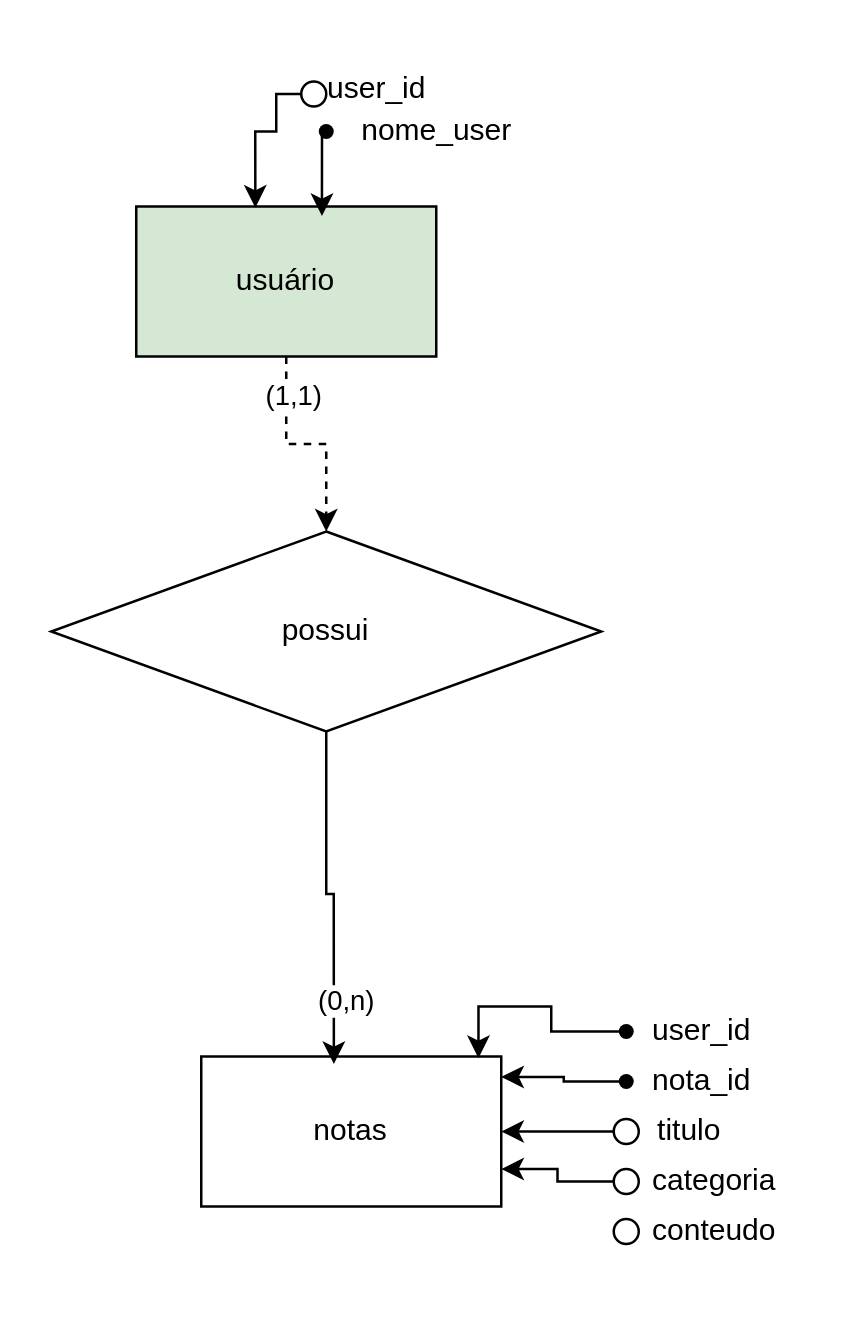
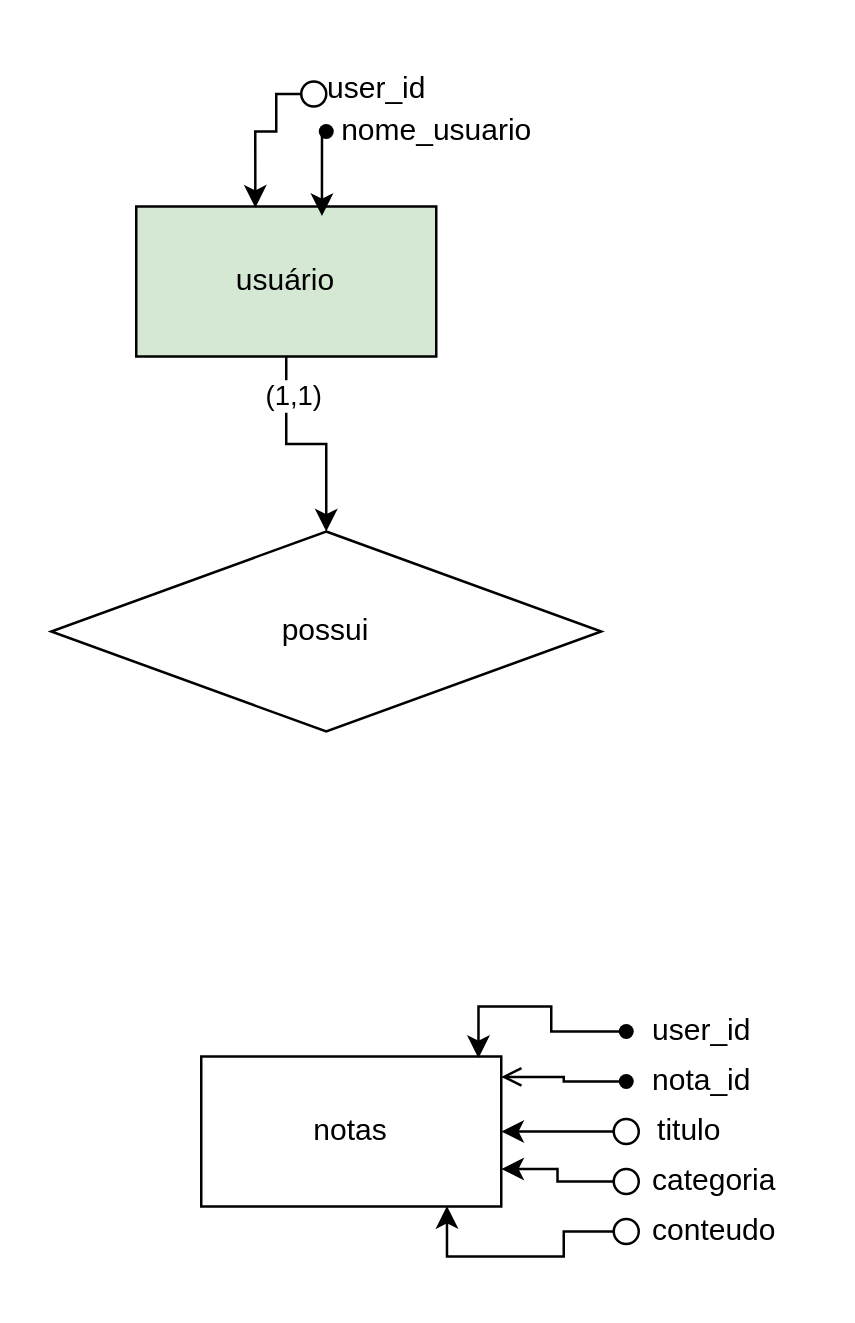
  <mxCell id="0" />
  <mxCell id="1" parent="0" />
- <mxCell id="2" style="edgeStyle=orthogonalEdgeStyle;rounded=0;orthogonalLoop=1;jettySize=auto;html=1;exitX=0.5;exitY=1;exitDx=0;exitDy=0;entryX=0.5;entryY=0;entryDx=0;entryDy=0;dashed=1;" edge="1" parent="1" source="4" target="6"><mxGeometry relative="1" as="geometry" /></mxCell>
+ <mxCell id="2" style="edgeStyle=orthogonalEdgeStyle;rounded=0;orthogonalLoop=1;jettySize=auto;html=1;exitX=0.5;exitY=1;exitDx=0;exitDy=0;entryX=0.5;entryY=0;entryDx=0;entryDy=0;" edge="1" parent="1" source="4" target="6"><mxGeometry relative="1" as="geometry" /></mxCell>
  <mxCell id="3" value="(1,1)" style="edgeLabel;html=1;align=center;verticalAlign=middle;resizable=0;points=[];" vertex="1" connectable="0" parent="2"><mxGeometry x="-0.65" y="2" relative="1" as="geometry"><mxPoint as="offset" /></mxGeometry></mxCell>
  <mxCell id="4" value="usuário" style="rounded=0;whiteSpace=wrap;html=1;fillColor=#d5e8d4;" vertex="1" parent="1"><mxGeometry x="54" y="82" width="120" height="60" as="geometry" /></mxCell>
  <mxCell id="5" value="notas" style="rounded=0;whiteSpace=wrap;html=1;" vertex="1" parent="1"><mxGeometry x="80" y="422" width="120" height="60" as="geometry" /></mxCell>
  <mxCell id="6" value="possui" style="rhombus;whiteSpace=wrap;html=1;" vertex="1" parent="1"><mxGeometry x="20" y="212" width="220" height="80" as="geometry" /></mxCell>
- <mxCell id="7" style="edgeStyle=orthogonalEdgeStyle;rounded=0;orthogonalLoop=1;jettySize=auto;html=1;exitX=0.5;exitY=1;exitDx=0;exitDy=0;entryX=0.442;entryY=0.05;entryDx=0;entryDy=0;entryPerimeter=0;" edge="1" parent="1" source="6" target="5"><mxGeometry relative="1" as="geometry" /></mxCell>
- <mxCell id="8" value="(0,n)" style="edgeLabel;html=1;align=center;verticalAlign=middle;resizable=0;points=[];" vertex="1" connectable="0" parent="7"><mxGeometry x="0.635" y="4" relative="1" as="geometry"><mxPoint as="offset" /></mxGeometry></mxCell>
  <mxCell id="9" value="" style="shape=waypoint;sketch=0;fillStyle=solid;size=6;pointerEvents=1;points=[];fillColor=none;resizable=0;rotatable=0;perimeter=centerPerimeter;snapToPoint=1;" vertex="1" parent="1"><mxGeometry x="120" y="42" width="20" height="20" as="geometry" /></mxCell>
  <mxCell id="10" value="" style="verticalLabelPosition=bottom;verticalAlign=top;html=1;shape=mxgraph.flowchart.on-page_reference;" vertex="1" parent="1"><mxGeometry x="120" y="32" width="10" height="10" as="geometry" /></mxCell>
  <mxCell id="11" style="edgeStyle=orthogonalEdgeStyle;rounded=0;orthogonalLoop=1;jettySize=auto;html=1;entryX=0.619;entryY=0.064;entryDx=0;entryDy=0;entryPerimeter=0;" edge="1" parent="1" source="9" target="4"><mxGeometry relative="1" as="geometry" /></mxCell>
  <mxCell id="12" style="edgeStyle=orthogonalEdgeStyle;rounded=0;orthogonalLoop=1;jettySize=auto;html=1;entryX=0.397;entryY=0.008;entryDx=0;entryDy=0;entryPerimeter=0;" edge="1" parent="1" source="10" target="4"><mxGeometry relative="1" as="geometry"><Array as="points"><mxPoint x="110" y="37" /><mxPoint x="110" y="52" /><mxPoint x="102" y="52" /></Array></mxGeometry></mxCell>
  <mxCell id="13" value="user_id" style="text;html=1;align=center;verticalAlign=middle;resizable=0;points=[];autosize=1;strokeColor=none;fillColor=none;" vertex="1" parent="1"><mxGeometry x="120" y="20" width="60" height="30" as="geometry" /></mxCell>
- <mxCell id="14" value="nome_user" style="text;html=1;align=center;verticalAlign=middle;resizable=0;points=[];autosize=1;strokeColor=none;fillColor=none;" vertex="1" parent="1"><mxGeometry x="124" y="37" width="100" height="30" as="geometry" /></mxCell>
+ <mxCell id="14" value="nome_usuario" style="text;html=1;align=center;verticalAlign=middle;resizable=0;points=[];autosize=1;strokeColor=none;fillColor=none;" vertex="1" parent="1"><mxGeometry x="124" y="37" width="100" height="30" as="geometry" /></mxCell>
  <mxCell id="15" value="" style="shape=waypoint;sketch=0;fillStyle=solid;size=6;pointerEvents=1;points=[];fillColor=none;resizable=0;rotatable=0;perimeter=centerPerimeter;snapToPoint=1;" vertex="1" parent="1"><mxGeometry x="240" y="402" width="20" height="20" as="geometry" /></mxCell>
  <mxCell id="16" style="edgeStyle=orthogonalEdgeStyle;rounded=0;orthogonalLoop=1;jettySize=auto;html=1;exitX=0;exitY=0.5;exitDx=0;exitDy=0;exitPerimeter=0;entryX=1;entryY=0.5;entryDx=0;entryDy=0;" edge="1" parent="1" source="17" target="5"><mxGeometry relative="1" as="geometry" /></mxCell>
  <mxCell id="17" value="" style="verticalLabelPosition=bottom;verticalAlign=top;html=1;shape=mxgraph.flowchart.on-page_reference;" vertex="1" parent="1"><mxGeometry x="245" y="447" width="10" height="10" as="geometry" /></mxCell>
  <mxCell id="18" value="user_id" style="text;html=1;align=center;verticalAlign=middle;resizable=0;points=[];autosize=1;strokeColor=none;fillColor=none;" vertex="1" parent="1"><mxGeometry x="250" y="397" width="60" height="30" as="geometry" /></mxCell>
  <mxCell id="19" style="edgeStyle=orthogonalEdgeStyle;rounded=0;orthogonalLoop=1;jettySize=auto;html=1;entryX=0.924;entryY=0.011;entryDx=0;entryDy=0;entryPerimeter=0;" edge="1" parent="1" source="15" target="5"><mxGeometry relative="1" as="geometry" /></mxCell>
  <mxCell id="20" value="" style="shape=waypoint;sketch=0;fillStyle=solid;size=6;pointerEvents=1;points=[];fillColor=none;resizable=0;rotatable=0;perimeter=centerPerimeter;snapToPoint=1;" vertex="1" parent="1"><mxGeometry x="240" y="422" width="20" height="20" as="geometry" /></mxCell>
  <mxCell id="21" value="nota_id" style="text;html=1;align=center;verticalAlign=middle;resizable=0;points=[];autosize=1;strokeColor=none;fillColor=none;" vertex="1" parent="1"><mxGeometry x="250" y="417" width="60" height="30" as="geometry" /></mxCell>
  <mxCell id="22" style="edgeStyle=orthogonalEdgeStyle;rounded=0;orthogonalLoop=1;jettySize=auto;html=1;exitX=0;exitY=0.5;exitDx=0;exitDy=0;exitPerimeter=0;entryX=1;entryY=0.75;entryDx=0;entryDy=0;" edge="1" parent="1" source="23" target="5"><mxGeometry relative="1" as="geometry" /></mxCell>
  <mxCell id="23" value="" style="verticalLabelPosition=bottom;verticalAlign=top;html=1;shape=mxgraph.flowchart.on-page_reference;" vertex="1" parent="1"><mxGeometry x="245" y="467" width="10" height="10" as="geometry" /></mxCell>
  <mxCell id="24" value="titulo" style="text;html=1;align=center;verticalAlign=middle;resizable=0;points=[];autosize=1;strokeColor=none;fillColor=none;" vertex="1" parent="1"><mxGeometry x="250" y="437" width="50" height="30" as="geometry" /></mxCell>
  <mxCell id="25" value="categoria" style="text;html=1;align=center;verticalAlign=middle;resizable=0;points=[];autosize=1;strokeColor=none;fillColor=none;" vertex="1" parent="1"><mxGeometry x="250" y="457" width="70" height="30" as="geometry" /></mxCell>
- <mxCell id="26" style="edgeStyle=orthogonalEdgeStyle;rounded=0;orthogonalLoop=1;jettySize=auto;html=1;entryX=1;entryY=0.136;entryDx=0;entryDy=0;entryPerimeter=0;" edge="1" parent="1" source="21" target="5"><mxGeometry relative="1" as="geometry" /></mxCell>
+ <mxCell id="26" style="edgeStyle=orthogonalEdgeStyle;rounded=0;orthogonalLoop=1;jettySize=auto;html=1;entryX=1;entryY=0.136;entryDx=0;entryDy=0;entryPerimeter=0;endArrow=open;" edge="1" parent="1" source="21" target="5"><mxGeometry relative="1" as="geometry" /></mxCell>
+ <mxCell id="27" style="edgeStyle=orthogonalEdgeStyle;rounded=0;orthogonalLoop=1;jettySize=auto;html=1;entryX=0.819;entryY=0.997;entryDx=0;entryDy=0;entryPerimeter=0;" edge="1" parent="1" source="28" target="5"><mxGeometry relative="1" as="geometry"><mxPoint x="200" y="492" as="targetPoint" /></mxGeometry></mxCell>
  <mxCell id="28" value="conteudo" style="text;html=1;align=center;verticalAlign=middle;resizable=0;points=[];autosize=1;strokeColor=none;fillColor=none;" vertex="1" parent="1"><mxGeometry x="250" y="477" width="70" height="30" as="geometry" /></mxCell>
  <mxCell id="29" value="" style="verticalLabelPosition=bottom;verticalAlign=top;html=1;shape=mxgraph.flowchart.on-page_reference;" vertex="1" parent="1"><mxGeometry x="245" y="487" width="10" height="10" as="geometry" /></mxCell>
